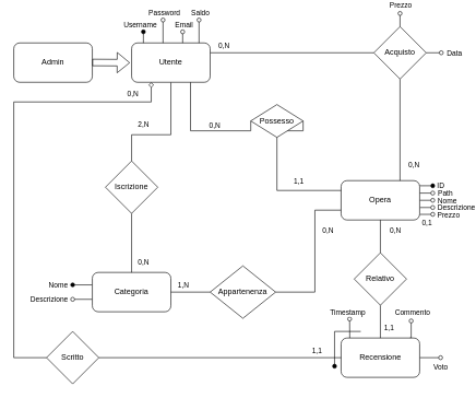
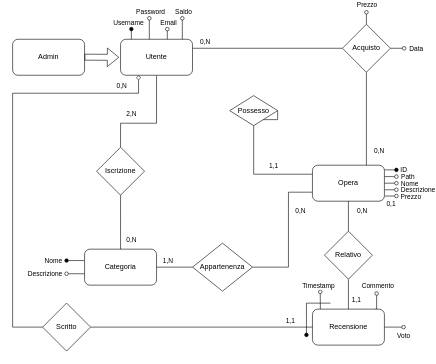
  <mxCell id="0" />
  <mxCell id="1" parent="0" />
  <mxCell id="2" style="edgeStyle=orthogonalEdgeStyle;rounded=0;orthogonalLoop=1;jettySize=auto;html=1;exitX=1;exitY=0.25;exitDx=0;exitDy=0;entryX=0;entryY=0.5;entryDx=0;entryDy=0;endArrow=none;endFill=0;" parent="1" source="5" target="48" edge="1"><mxGeometry relative="1" as="geometry"><Array as="points"><mxPoint x="570" y="80" /></Array></mxGeometry></mxCell>
  <mxCell id="3" value="0,N" style="edgeLabel;html=1;align=center;verticalAlign=middle;resizable=0;points=[];" parent="2" connectable="0" vertex="1"><mxGeometry x="-0.034" y="1" relative="1" as="geometry"><mxPoint x="-101" y="-11" as="offset" /></mxGeometry></mxCell>
  <mxCell id="4" style="edgeStyle=orthogonalEdgeStyle;rounded=0;orthogonalLoop=1;jettySize=auto;html=1;exitX=0.5;exitY=1;exitDx=0;exitDy=0;entryX=0.5;entryY=0;entryDx=0;entryDy=0;endArrow=none;endFill=0;" parent="1" source="5" target="56" edge="1"><mxGeometry relative="1" as="geometry"><Array as="points"><mxPoint x="260" y="205" /><mxPoint x="200" y="205" /></Array></mxGeometry></mxCell>
  <mxCell id="5" value="Utente" style="rounded=1;whiteSpace=wrap;html=1;" parent="1" vertex="1"><mxGeometry x="200" y="65" width="120" height="60" as="geometry" /></mxCell>
  <mxCell id="6" style="edgeStyle=orthogonalEdgeStyle;rounded=0;orthogonalLoop=1;jettySize=auto;html=1;endArrow=oval;endFill=1;exitX=0.25;exitY=0;exitDx=0;exitDy=0;" parent="1" edge="1"><mxGeometry relative="1" as="geometry"><mxPoint x="218" y="48" as="targetPoint" /><mxPoint x="218" y="65" as="sourcePoint" /><Array as="points"><mxPoint x="218" y="58" /><mxPoint x="218" y="58" /></Array></mxGeometry></mxCell>
  <mxCell id="7" value="Username" style="edgeLabel;html=1;align=center;verticalAlign=middle;resizable=0;points=[];" parent="6" connectable="0" vertex="1"><mxGeometry x="1" y="2" relative="1" as="geometry"><mxPoint x="-4" y="-12" as="offset" /></mxGeometry></mxCell>
  <mxCell id="8" value="Admin" style="rounded=1;whiteSpace=wrap;html=1;" parent="1" vertex="1"><mxGeometry x="20" y="65" width="120" height="60" as="geometry" /></mxCell>
  <mxCell id="9" style="edgeStyle=orthogonalEdgeStyle;rounded=0;orthogonalLoop=1;jettySize=auto;html=1;endArrow=oval;endFill=0;exitX=0.5;exitY=0;exitDx=0;exitDy=0;" parent="1" edge="1"><mxGeometry relative="1" as="geometry"><mxPoint x="248" y="30" as="targetPoint" /><mxPoint x="248" y="65" as="sourcePoint" /></mxGeometry></mxCell>
  <mxCell id="10" value="Password" style="edgeLabel;html=1;align=center;verticalAlign=middle;resizable=0;points=[];" parent="9" connectable="0" vertex="1"><mxGeometry x="0.88" relative="1" as="geometry"><mxPoint x="1" y="-14" as="offset" /></mxGeometry></mxCell>
  <mxCell id="11" style="edgeStyle=orthogonalEdgeStyle;rounded=0;orthogonalLoop=1;jettySize=auto;html=1;exitX=0;exitY=0.75;exitDx=0;exitDy=0;entryX=1;entryY=0.5;entryDx=0;entryDy=0;endArrow=none;endFill=0;" parent="1" source="23" target="61" edge="1"><mxGeometry relative="1" as="geometry"><Array as="points"><mxPoint x="480" y="320" /><mxPoint x="480" y="445" /></Array></mxGeometry></mxCell>
  <mxCell id="12" style="edgeStyle=orthogonalEdgeStyle;rounded=0;orthogonalLoop=1;jettySize=auto;html=1;exitX=1;exitY=0.5;exitDx=0;exitDy=0;endArrow=oval;endFill=0;" parent="1" edge="1"><mxGeometry relative="1" as="geometry"><mxPoint x="660" y="305" as="targetPoint" /><mxPoint x="640" y="305" as="sourcePoint" /></mxGeometry></mxCell>
  <mxCell id="13" value="Nome" style="edgeLabel;html=1;align=center;verticalAlign=middle;resizable=0;points=[];" parent="12" connectable="0" vertex="1"><mxGeometry x="0.909" relative="1" as="geometry"><mxPoint x="22" as="offset" /></mxGeometry></mxCell>
  <mxCell id="14" style="edgeStyle=orthogonalEdgeStyle;rounded=0;orthogonalLoop=1;jettySize=auto;html=1;exitX=0.998;exitY=0.147;exitDx=0;exitDy=0;endArrow=oval;endFill=1;exitPerimeter=0;" parent="1" edge="1"><mxGeometry relative="1" as="geometry"><mxPoint x="660" y="283" as="targetPoint" /><mxPoint x="639.76" y="282.82" as="sourcePoint" /></mxGeometry></mxCell>
  <mxCell id="15" value="ID" style="edgeLabel;html=1;align=center;verticalAlign=middle;resizable=0;points=[];" parent="14" connectable="0" vertex="1"><mxGeometry x="0.587" y="-3" relative="1" as="geometry"><mxPoint x="16" y="-4" as="offset" /></mxGeometry></mxCell>
  <mxCell id="16" style="edgeStyle=orthogonalEdgeStyle;rounded=0;orthogonalLoop=1;jettySize=auto;html=1;exitX=1;exitY=0.25;exitDx=0;exitDy=0;endArrow=oval;endFill=0;" parent="1" edge="1"><mxGeometry relative="1" as="geometry"><mxPoint x="660" y="294" as="targetPoint" /><mxPoint x="640" y="294" as="sourcePoint" /></mxGeometry></mxCell>
  <mxCell id="17" value="Path" style="edgeLabel;html=1;align=center;verticalAlign=middle;resizable=0;points=[];" parent="16" connectable="0" vertex="1"><mxGeometry x="0.38" relative="1" as="geometry"><mxPoint x="24" as="offset" /></mxGeometry></mxCell>
  <mxCell id="18" style="edgeStyle=orthogonalEdgeStyle;rounded=0;orthogonalLoop=1;jettySize=auto;html=1;exitX=1.003;exitY=0.633;exitDx=0;exitDy=0;endArrow=oval;endFill=0;exitPerimeter=0;" parent="1" edge="1"><mxGeometry relative="1" as="geometry"><mxPoint x="660" y="316" as="targetPoint" /><mxPoint x="640.36" y="315.98" as="sourcePoint" /><Array as="points" /></mxGeometry></mxCell>
  <mxCell id="19" value="Descrizione" style="edgeLabel;html=1;align=center;verticalAlign=middle;resizable=0;points=[];" parent="18" connectable="0" vertex="1"><mxGeometry x="0.986" y="4" relative="1" as="geometry"><mxPoint x="35" y="4" as="offset" /></mxGeometry></mxCell>
  <mxCell id="20" style="edgeStyle=orthogonalEdgeStyle;rounded=0;orthogonalLoop=1;jettySize=auto;html=1;exitX=1.001;exitY=0.824;exitDx=0;exitDy=0;endArrow=oval;endFill=0;exitPerimeter=0;" parent="1" edge="1"><mxGeometry relative="1" as="geometry"><mxPoint x="660" y="327" as="targetPoint" /><mxPoint x="640.12" y="326.44" as="sourcePoint" /><Array as="points" /></mxGeometry></mxCell>
  <mxCell id="21" value="Prezzo" style="edgeLabel;html=1;align=center;verticalAlign=middle;resizable=0;points=[];" parent="20" connectable="0" vertex="1"><mxGeometry x="1" y="-4" relative="1" as="geometry"><mxPoint x="27" y="1" as="offset" /></mxGeometry></mxCell>
  <mxCell id="22" value="0,1" style="edgeLabel;html=1;align=center;verticalAlign=middle;resizable=0;points=[];" parent="20" connectable="0" vertex="1"><mxGeometry x="0.348" y="-5" relative="1" as="geometry"><mxPoint x="-4" y="7" as="offset" /></mxGeometry></mxCell>
  <mxCell id="23" value="Opera" style="rounded=1;whiteSpace=wrap;html=1;" parent="1" vertex="1"><mxGeometry x="520" y="275" width="120" height="60" as="geometry" /></mxCell>
- <mxCell id="24" style="edgeStyle=orthogonalEdgeStyle;rounded=0;orthogonalLoop=1;jettySize=auto;html=1;exitX=0;exitY=0.5;exitDx=0;exitDy=0;entryX=0.75;entryY=1;entryDx=0;entryDy=0;endArrow=none;endFill=0;" parent="1" source="28" target="5" edge="1"><mxGeometry relative="1" as="geometry"><Array as="points"><mxPoint x="290" y="199" /></Array><mxPoint x="320" y="290" as="sourcePoint" /><mxPoint x="280" y="125" as="targetPoint" /></mxGeometry></mxCell>
- <mxCell id="25" value="0,N" style="edgeLabel;html=1;align=center;verticalAlign=middle;resizable=0;points=[];" parent="24" connectable="0" vertex="1"><mxGeometry x="0.114" relative="1" as="geometry"><mxPoint x="30" y="-9" as="offset" /></mxGeometry></mxCell>
  <mxCell id="26" style="edgeStyle=orthogonalEdgeStyle;rounded=0;orthogonalLoop=1;jettySize=auto;html=1;exitX=1;exitY=0.5;exitDx=0;exitDy=0;entryX=0;entryY=0.25;entryDx=0;entryDy=0;endArrow=none;endFill=0;" parent="1" source="28" target="23" edge="1"><mxGeometry relative="1" as="geometry"><Array as="points"><mxPoint x="422" y="199" /><mxPoint x="422" y="290" /></Array></mxGeometry></mxCell>
  <mxCell id="27" value="1,1" style="edgeLabel;html=1;align=center;verticalAlign=middle;resizable=0;points=[];" parent="26" connectable="0" vertex="1"><mxGeometry x="0.345" y="-2" relative="1" as="geometry"><mxPoint x="14" y="-17" as="offset" /></mxGeometry></mxCell>
  <mxCell id="28" value="Possesso" style="rhombus;whiteSpace=wrap;html=1;" parent="1" vertex="1"><mxGeometry x="382" y="159" width="80" height="50" as="geometry" /></mxCell>
  <mxCell id="29" style="edgeStyle=orthogonalEdgeStyle;rounded=0;orthogonalLoop=1;jettySize=auto;html=1;exitX=0.334;exitY=0;exitDx=0;exitDy=0;endArrow=oval;endFill=0;exitPerimeter=0;" parent="1" edge="1"><mxGeometry relative="1" as="geometry"><mxPoint x="627" y="489" as="targetPoint" /><mxPoint x="625.08" y="515" as="sourcePoint" /></mxGeometry></mxCell>
  <mxCell id="30" value="Commento" style="edgeLabel;html=1;align=center;verticalAlign=middle;resizable=0;points=[];" parent="29" connectable="0" vertex="1"><mxGeometry x="1" y="-5" relative="1" as="geometry"><mxPoint x="-4" y="-12" as="offset" /></mxGeometry></mxCell>
  <mxCell id="31" style="edgeStyle=orthogonalEdgeStyle;rounded=0;orthogonalLoop=1;jettySize=auto;html=1;endArrow=oval;endFill=0;exitX=0.11;exitY=0.003;exitDx=0;exitDy=0;exitPerimeter=0;" parent="1" source="34" edge="1"><mxGeometry relative="1" as="geometry"><mxPoint x="533" y="486" as="targetPoint" /><mxPoint x="533.2" y="510.74" as="sourcePoint" /></mxGeometry></mxCell>
  <mxCell id="32" value="Timestamp" style="edgeLabel;html=1;align=center;verticalAlign=middle;resizable=0;points=[];" parent="31" connectable="0" vertex="1"><mxGeometry x="1" y="3" relative="1" as="geometry"><mxPoint x="-1" y="-11" as="offset" /></mxGeometry></mxCell>
  <mxCell id="33" value="Voto" style="edgeStyle=orthogonalEdgeStyle;rounded=0;orthogonalLoop=1;jettySize=auto;html=1;exitX=1;exitY=0.5;exitDx=0;exitDy=0;endArrow=oval;endFill=0;" edge="1" parent="1" source="34"><mxGeometry x="1" y="-14" relative="1" as="geometry"><mxPoint x="672" y="545" as="targetPoint" /><mxPoint as="offset" /></mxGeometry></mxCell>
  <mxCell id="34" value="Recensione" style="rounded=1;whiteSpace=wrap;html=1;" parent="1" vertex="1"><mxGeometry x="520" y="515" width="120" height="60" as="geometry" /></mxCell>
  <mxCell id="35" style="edgeStyle=orthogonalEdgeStyle;rounded=0;orthogonalLoop=1;jettySize=auto;html=1;exitX=0.5;exitY=0;exitDx=0;exitDy=0;entryX=0.5;entryY=1;entryDx=0;entryDy=0;endArrow=none;endFill=0;" parent="1" source="39" target="23" edge="1"><mxGeometry relative="1" as="geometry" /></mxCell>
  <mxCell id="36" value="0,N" style="edgeLabel;html=1;align=center;verticalAlign=middle;resizable=0;points=[];" parent="35" connectable="0" vertex="1"><mxGeometry x="-0.04" y="-3" relative="1" as="geometry"><mxPoint x="19" y="-11" as="offset" /></mxGeometry></mxCell>
  <mxCell id="37" style="edgeStyle=orthogonalEdgeStyle;rounded=0;orthogonalLoop=1;jettySize=auto;html=1;exitX=0.5;exitY=1;exitDx=0;exitDy=0;entryX=0.5;entryY=0;entryDx=0;entryDy=0;endArrow=none;endFill=0;" parent="1" source="39" target="34" edge="1"><mxGeometry relative="1" as="geometry" /></mxCell>
  <mxCell id="38" value="1,1" style="edgeLabel;html=1;align=center;verticalAlign=middle;resizable=0;points=[];" parent="37" connectable="0" vertex="1"><mxGeometry x="0.04" y="-1" relative="1" as="geometry"><mxPoint x="13" y="8" as="offset" /></mxGeometry></mxCell>
  <mxCell id="39" value="Relativo" style="rhombus;whiteSpace=wrap;html=1;" parent="1" vertex="1"><mxGeometry x="540" y="385" width="80" height="80" as="geometry" /></mxCell>
  <mxCell id="40" style="edgeStyle=orthogonalEdgeStyle;rounded=0;orthogonalLoop=1;jettySize=auto;html=1;exitX=1;exitY=0.5;exitDx=0;exitDy=0;entryX=0;entryY=0.5;entryDx=0;entryDy=0;endArrow=none;endFill=0;" parent="1" source="41" target="34" edge="1"><mxGeometry relative="1" as="geometry" /></mxCell>
  <mxCell id="41" value="Scritto" style="rhombus;whiteSpace=wrap;html=1;" parent="1" vertex="1"><mxGeometry x="70" y="505" width="80" height="80" as="geometry" /></mxCell>
  <mxCell id="42" style="edgeStyle=orthogonalEdgeStyle;rounded=0;orthogonalLoop=1;jettySize=auto;html=1;exitX=0.5;exitY=1;exitDx=0;exitDy=0;entryX=0.75;entryY=0;entryDx=0;entryDy=0;endArrow=none;endFill=0;" parent="1" source="48" target="23" edge="1"><mxGeometry relative="1" as="geometry" /></mxCell>
  <mxCell id="43" value="0,N" style="edgeLabel;html=1;align=center;verticalAlign=middle;resizable=0;points=[];" parent="42" connectable="0" vertex="1"><mxGeometry x="-0.054" y="-1" relative="1" as="geometry"><mxPoint x="21" y="57" as="offset" /></mxGeometry></mxCell>
  <mxCell id="44" style="edgeStyle=orthogonalEdgeStyle;rounded=0;orthogonalLoop=1;jettySize=auto;html=1;exitX=0.5;exitY=0;exitDx=0;exitDy=0;endArrow=oval;endFill=0;" parent="1" source="48" edge="1"><mxGeometry relative="1" as="geometry"><mxPoint x="610" y="20" as="targetPoint" /><mxPoint x="610" y="37" as="sourcePoint" /></mxGeometry></mxCell>
  <mxCell id="45" value="Prezzo" style="edgeLabel;html=1;align=center;verticalAlign=middle;resizable=0;points=[];" parent="44" connectable="0" vertex="1"><mxGeometry x="0.4" y="-2" relative="1" as="geometry"><mxPoint x="-2" y="-19" as="offset" /></mxGeometry></mxCell>
  <mxCell id="46" style="edgeStyle=orthogonalEdgeStyle;rounded=0;orthogonalLoop=1;jettySize=auto;html=1;exitX=1;exitY=0.5;exitDx=0;exitDy=0;endArrow=oval;endFill=0;" parent="1" source="48" edge="1"><mxGeometry relative="1" as="geometry"><mxPoint x="673" y="80" as="targetPoint" /><mxPoint x="643" y="80" as="sourcePoint" /><Array as="points" /></mxGeometry></mxCell>
  <mxCell id="47" value="Data" style="edgeLabel;html=1;align=center;verticalAlign=middle;resizable=0;points=[];" parent="46" connectable="0" vertex="1"><mxGeometry x="0.763" y="-4" relative="1" as="geometry"><mxPoint x="22" y="-4" as="offset" /></mxGeometry></mxCell>
  <mxCell id="48" value="Acquisto" style="rhombus;whiteSpace=wrap;html=1;" parent="1" vertex="1"><mxGeometry x="570" y="40" width="80" height="80" as="geometry" /></mxCell>
  <mxCell id="49" style="edgeStyle=orthogonalEdgeStyle;rounded=0;orthogonalLoop=1;jettySize=auto;html=1;exitX=0;exitY=0.25;exitDx=0;exitDy=0;endArrow=oval;endFill=1;" parent="1" edge="1"><mxGeometry relative="1" as="geometry"><mxPoint x="110" y="434" as="targetPoint" /><mxPoint x="140" y="434" as="sourcePoint" /></mxGeometry></mxCell>
  <mxCell id="50" value="Nome" style="edgeLabel;html=1;align=center;verticalAlign=middle;resizable=0;points=[];" parent="49" connectable="0" vertex="1"><mxGeometry x="0.289" y="2" relative="1" as="geometry"><mxPoint x="-34" y="-2" as="offset" /></mxGeometry></mxCell>
  <mxCell id="51" style="edgeStyle=orthogonalEdgeStyle;rounded=0;orthogonalLoop=1;jettySize=auto;html=1;exitX=0;exitY=0.75;exitDx=0;exitDy=0;endArrow=oval;endFill=0;spacing=2;" parent="1" edge="1"><mxGeometry relative="1" as="geometry"><mxPoint x="110" y="456" as="targetPoint" /><mxPoint x="140" y="456" as="sourcePoint" /><Array as="points" /></mxGeometry></mxCell>
  <mxCell id="52" value="Descrizione" style="edgeLabel;html=1;align=center;verticalAlign=middle;resizable=0;points=[];" parent="51" connectable="0" vertex="1"><mxGeometry x="0.287" y="-1" relative="1" as="geometry"><mxPoint x="-48" as="offset" /></mxGeometry></mxCell>
  <mxCell id="53" value="Categoria" style="rounded=1;whiteSpace=wrap;html=1;" parent="1" vertex="1"><mxGeometry x="140" y="415" width="120" height="60" as="geometry" /></mxCell>
  <mxCell id="54" style="edgeStyle=orthogonalEdgeStyle;rounded=0;orthogonalLoop=1;jettySize=auto;html=1;entryX=0.25;entryY=1;entryDx=0;entryDy=0;exitX=0;exitY=0.5;exitDx=0;exitDy=0;endArrow=diamond;endFill=0;" parent="1" source="41" target="5" edge="1"><mxGeometry relative="1" as="geometry"><Array as="points"><mxPoint x="20" y="545" /><mxPoint x="20" y="155" /><mxPoint x="230" y="155" /></Array></mxGeometry></mxCell>
  <mxCell id="55" style="edgeStyle=orthogonalEdgeStyle;rounded=0;orthogonalLoop=1;jettySize=auto;html=1;exitX=0.5;exitY=1;exitDx=0;exitDy=0;entryX=0.5;entryY=0;entryDx=0;entryDy=0;endArrow=none;endFill=0;" parent="1" source="56" target="53" edge="1"><mxGeometry relative="1" as="geometry"><Array as="points"><mxPoint x="200" y="368" /><mxPoint x="200" y="368" /></Array></mxGeometry></mxCell>
  <mxCell id="56" value="Iscrizione" style="rhombus;whiteSpace=wrap;html=1;" parent="1" vertex="1"><mxGeometry x="160" y="245" width="80" height="80" as="geometry" /></mxCell>
  <mxCell id="57" value="1,1" style="edgeLabel;html=1;align=center;verticalAlign=middle;resizable=0;points=[];" parent="1" connectable="0" vertex="1"><mxGeometry x="482" y="538" as="geometry"><mxPoint y="-5" as="offset" /></mxGeometry></mxCell>
  <mxCell id="58" value="2,N" style="edgeLabel;html=1;align=center;verticalAlign=middle;resizable=0;points=[];" parent="1" connectable="0" vertex="1"><mxGeometry x="150" y="115" as="geometry"><mxPoint x="67" y="74" as="offset" /></mxGeometry></mxCell>
  <mxCell id="59" value="0,N" style="edgeLabel;html=1;align=center;verticalAlign=middle;resizable=0;points=[];" parent="1" connectable="0" vertex="1"><mxGeometry x="150" y="325" as="geometry"><mxPoint x="67" y="74" as="offset" /></mxGeometry></mxCell>
  <mxCell id="60" style="edgeStyle=orthogonalEdgeStyle;rounded=0;orthogonalLoop=1;jettySize=auto;html=1;exitX=0;exitY=0.5;exitDx=0;exitDy=0;entryX=1;entryY=0.5;entryDx=0;entryDy=0;endArrow=none;endFill=0;" parent="1" source="61" target="53" edge="1"><mxGeometry relative="1" as="geometry" /></mxCell>
  <mxCell id="61" value="Appartenenza" style="rhombus;whiteSpace=wrap;html=1;" parent="1" vertex="1"><mxGeometry x="320" y="405" width="100" height="80" as="geometry" /></mxCell>
  <mxCell id="62" value="0,N" style="edgeLabel;html=1;align=center;verticalAlign=middle;resizable=0;points=[];" parent="1" connectable="0" vertex="1"><mxGeometry x="491" y="253" as="geometry"><mxPoint x="8" y="98" as="offset" /></mxGeometry></mxCell>
  <mxCell id="63" value="1,N" style="edgeLabel;html=1;align=center;verticalAlign=middle;resizable=0;points=[];" parent="1" connectable="0" vertex="1"><mxGeometry x="270" y="335" as="geometry"><mxPoint x="8" y="98" as="offset" /></mxGeometry></mxCell>
  <mxCell id="64" value="" style="shape=flexArrow;endArrow=classic;html=1;rounded=0;entryX=-0.021;entryY=0.422;entryDx=0;entryDy=0;entryPerimeter=0;" parent="1" edge="1"><mxGeometry width="50" height="50" relative="1" as="geometry"><mxPoint x="140" y="94.84" as="sourcePoint" /><mxPoint x="197.48" y="95.16" as="targetPoint" /></mxGeometry></mxCell>
  <mxCell id="65" style="edgeStyle=orthogonalEdgeStyle;rounded=0;orthogonalLoop=1;jettySize=auto;html=1;endArrow=oval;endFill=0;exitX=0.75;exitY=0;exitDx=0;exitDy=0;" parent="1" edge="1"><mxGeometry relative="1" as="geometry"><mxPoint x="278" y="48" as="targetPoint" /><mxPoint x="278" y="65" as="sourcePoint" /></mxGeometry></mxCell>
  <mxCell id="66" value="Email" style="edgeLabel;html=1;align=center;verticalAlign=middle;resizable=0;points=[];" parent="65" connectable="0" vertex="1"><mxGeometry x="0.88" relative="1" as="geometry"><mxPoint x="1" y="-13" as="offset" /></mxGeometry></mxCell>
  <mxCell id="67" style="edgeStyle=orthogonalEdgeStyle;rounded=0;orthogonalLoop=1;jettySize=auto;html=1;endArrow=oval;endFill=1;" parent="1" edge="1"><mxGeometry relative="1" as="geometry"><mxPoint x="510" y="558" as="targetPoint" /><mxPoint x="550" y="505" as="sourcePoint" /><Array as="points"><mxPoint x="510" y="505" /></Array></mxGeometry></mxCell>
  <mxCell id="68" value="0,N" style="edgeLabel;html=1;align=center;verticalAlign=middle;resizable=0;points=[];" parent="1" connectable="0" vertex="1"><mxGeometry x="112" y="174" as="geometry"><mxPoint x="89" y="-32" as="offset" /></mxGeometry></mxCell>
  <mxCell id="69" style="edgeStyle=orthogonalEdgeStyle;rounded=0;orthogonalLoop=1;jettySize=auto;html=1;endArrow=oval;endFill=0;exitX=0.5;exitY=0;exitDx=0;exitDy=0;" parent="1" edge="1"><mxGeometry relative="1" as="geometry"><mxPoint x="303" y="30" as="targetPoint" /><mxPoint x="303" y="65" as="sourcePoint" /></mxGeometry></mxCell>
  <mxCell id="70" value="Saldo" style="edgeLabel;html=1;align=center;verticalAlign=middle;resizable=0;points=[];" parent="69" connectable="0" vertex="1"><mxGeometry x="0.88" relative="1" as="geometry"><mxPoint x="1" y="-14" as="offset" /></mxGeometry></mxCell>
